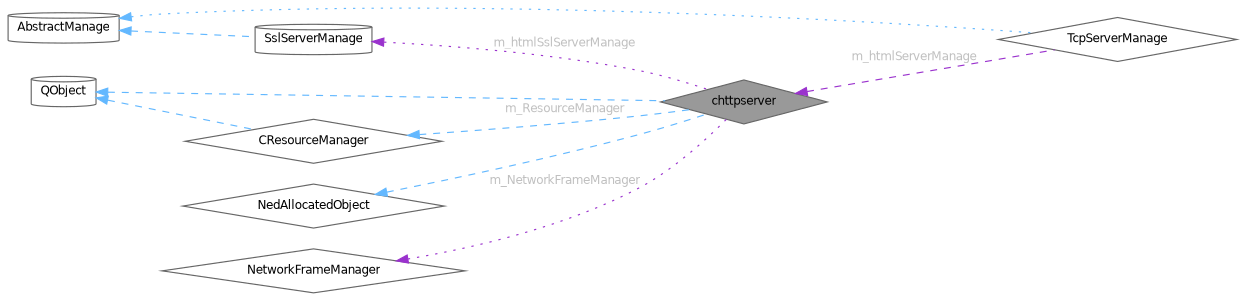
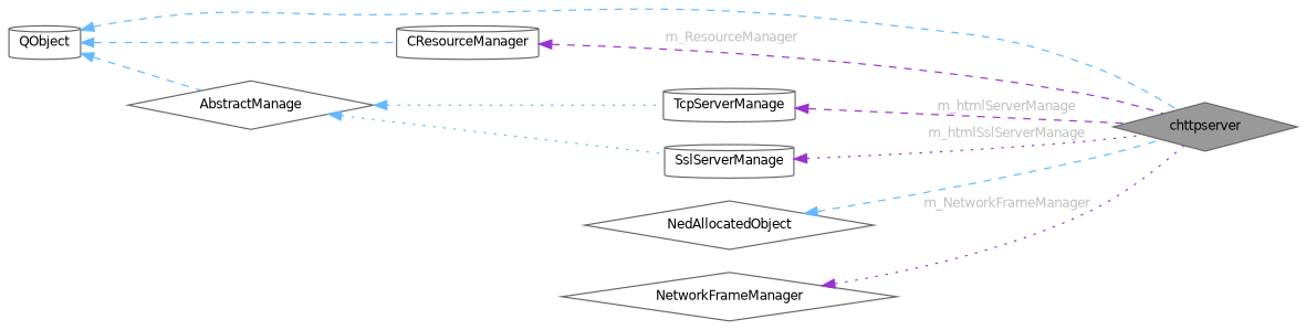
  digraph {
    rankdir=LR
    node [color=gray40 fillcolor=white fontname=Helvetica fontsize=10 shape=diamond style=filled]
    edge [color=steelblue1 dir=back fontname=Helvetica fontsize=10 labelfontname=Helvetica labelfontsize=10 style=dashed]
    n1 [fillcolor=grey60 fontcolor=black height=0.2 label=chttpserver width=0.4]
    n2 [height=0.2 label=QObject shape=cylinder width=0.4]
-   n3 [height=0.2 label=CResourceManager width=0.4]
-   n4 [height=0.2 label=AbstractManage shape=cylinder width=0.4]
-   n5 [height=0.2 label=TcpServerManage width=0.4]
+   n3 [height=0.2 label=CResourceManager shape=cylinder width=0.4]
+   n4 [height=0.2 label=AbstractManage width=0.4]
+   n5 [height=0.2 label=TcpServerManage shape=cylinder width=0.4]
    n6 [height=0.2 label=SslServerManage shape=cylinder width=0.4]
    n7 [height=0.2 label=NedAllocatedObject width=0.4]
    n8 [height=0.2 label=NetworkFrameManager width=0.4]
    n2 -> n1
    n2 -> n3
-   n3 -> n1 [fontcolor=grey label=" m_ResourceManager"]
+   n2 -> n4
+   n3 -> n1 [color=darkorchid3 fontcolor=grey label=" m_ResourceManager"]
    n4 -> n5 [style=dotted]
-   n4 -> n6
-   n1 -> n5 [color=darkorchid3 fontcolor=grey label=" m_htmlServerManage"]
+   n4 -> n6 [style=dotted]
+   n5 -> n1 [color=darkorchid3 fontcolor=grey label=" m_htmlServerManage"]
    n6 -> n1 [color=darkorchid3 fontcolor=grey label=" m_htmlSslServerManage" style=dotted]
    n7 -> n1
    n8 -> n1 [color=darkorchid3 fontcolor=grey label=" m_NetworkFrameManager" style=dotted]
  }
